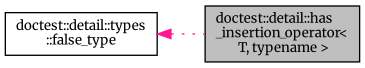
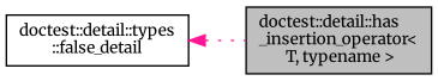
  digraph {
    rankdir=LR
    fontname=Merriweather
    node [color=black fontname=Merriweather fontsize=10 shape=record style=filled]
    n1 [fillcolor=grey75 fontcolor=black height=0.2 label="doctest::detail::has\l_insertion_operator\<\l T, typename \>" width=0.4]
-   n2 [fillcolor=white height=0.2 label="doctest::detail::types\l::false_type" width=0.4]
+   n2 [fillcolor=white height=0.2 label="doctest::detail::types\l::false_detail" width=0.4]
    n2 -> n1 [color=deeppink dir=back fontname=Merriweather fontsize=10 labelfontname=Helvetica labelfontsize=10 style=dotted]
  }
